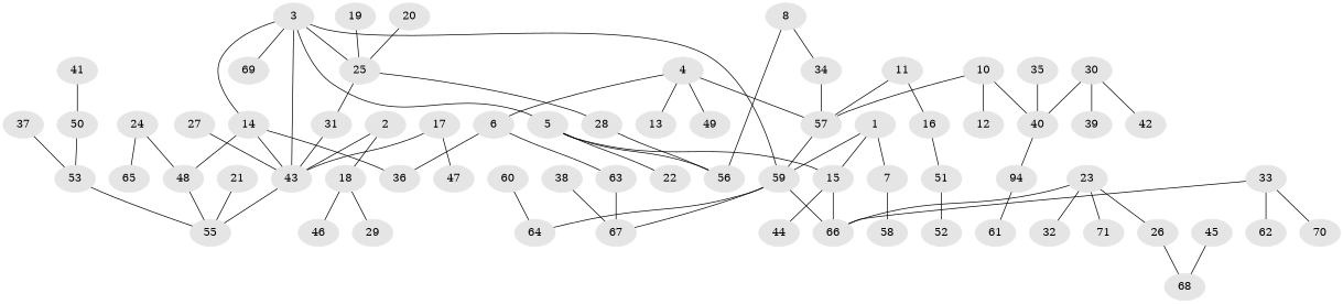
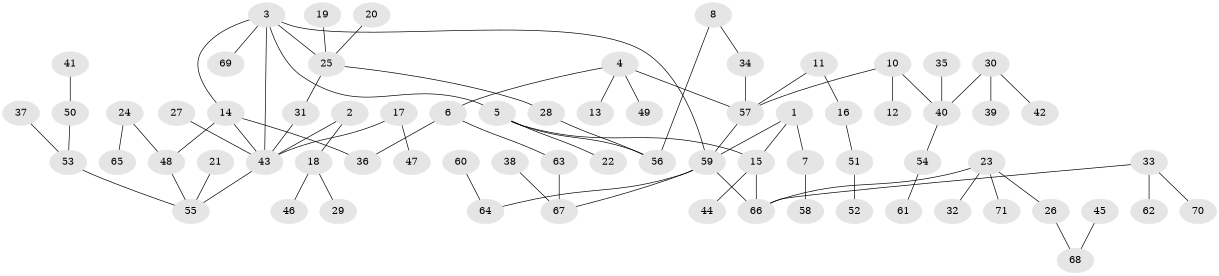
  graph {
    node [color=gray90 style=filled]
    edge [weight=1.0]
    1
    7
    15
    59
    58
    44
    66
    67
    64
    2
    18
    43
    29
    46
    55
    3
    5
    14
    25
    69
    22
    56
    36
    48
    28
    31
    4
    6
    13
    49
    57
    63
    8
    34
    23
    26
    32
    71
    10
    12
    40
-   54 [label=94]
+   54
    11
    16
    51
    52
    17
    47
    19
    20
    21
    68
    24
    65
    27
    30
    39
    42
    33
    62
    70
    35
    37
    53
    38
    61
    41
    50
    45
    60
    1 -- 7
    1 -- 15
    1 -- 59
    7 -- 58
    15 -- 44
    15 -- 66
    59 -- 66
    59 -- 67
    59 -- 64
    2 -- 18
    2 -- 43
    18 -- 29
    18 -- 46
    43 -- 55
    3 -- 59
    3 -- 43
    3 -- 5
    3 -- 14
    3 -- 25
    3 -- 69
    5 -- 15
    5 -- 22
    5 -- 56
    14 -- 43
    14 -- 36
    14 -- 48
    25 -- 28
    25 -- 31
    48 -- 55
    28 -- 56
    31 -- 43
    4 -- 6
    4 -- 13
    4 -- 49
    4 -- 57
    6 -- 36
    6 -- 63
    57 -- 59
    63 -- 67
    8 -- 56
    8 -- 34
    34 -- 57
    23 -- 66
    23 -- 26
    23 -- 32
    23 -- 71
    26 -- 68
    10 -- 57
    10 -- 12
    10 -- 40
    40 -- 54
    54 -- 61
    11 -- 57
    11 -- 16
    16 -- 51
    51 -- 52
    17 -- 43
    17 -- 47
    19 -- 25
    20 -- 25
    21 -- 55
    24 -- 48
    24 -- 65
    27 -- 43
    30 -- 40
    30 -- 39
    30 -- 42
    33 -- 66
    33 -- 62
    33 -- 70
    35 -- 40
    37 -- 53
    53 -- 55
    38 -- 67
    41 -- 50
    50 -- 53
    45 -- 68
    60 -- 64
  }
